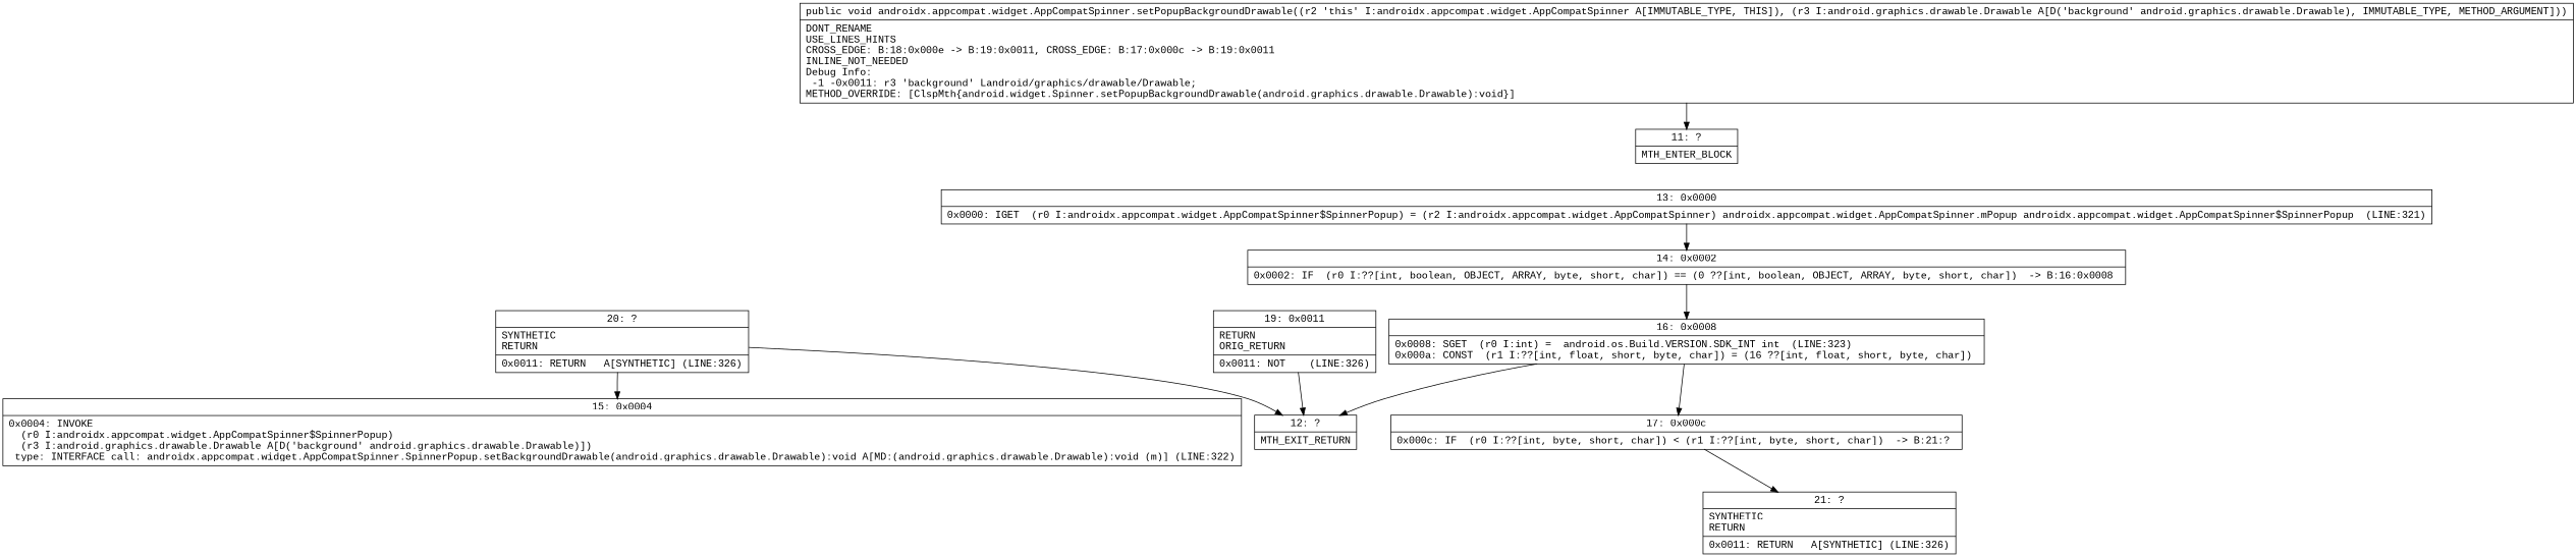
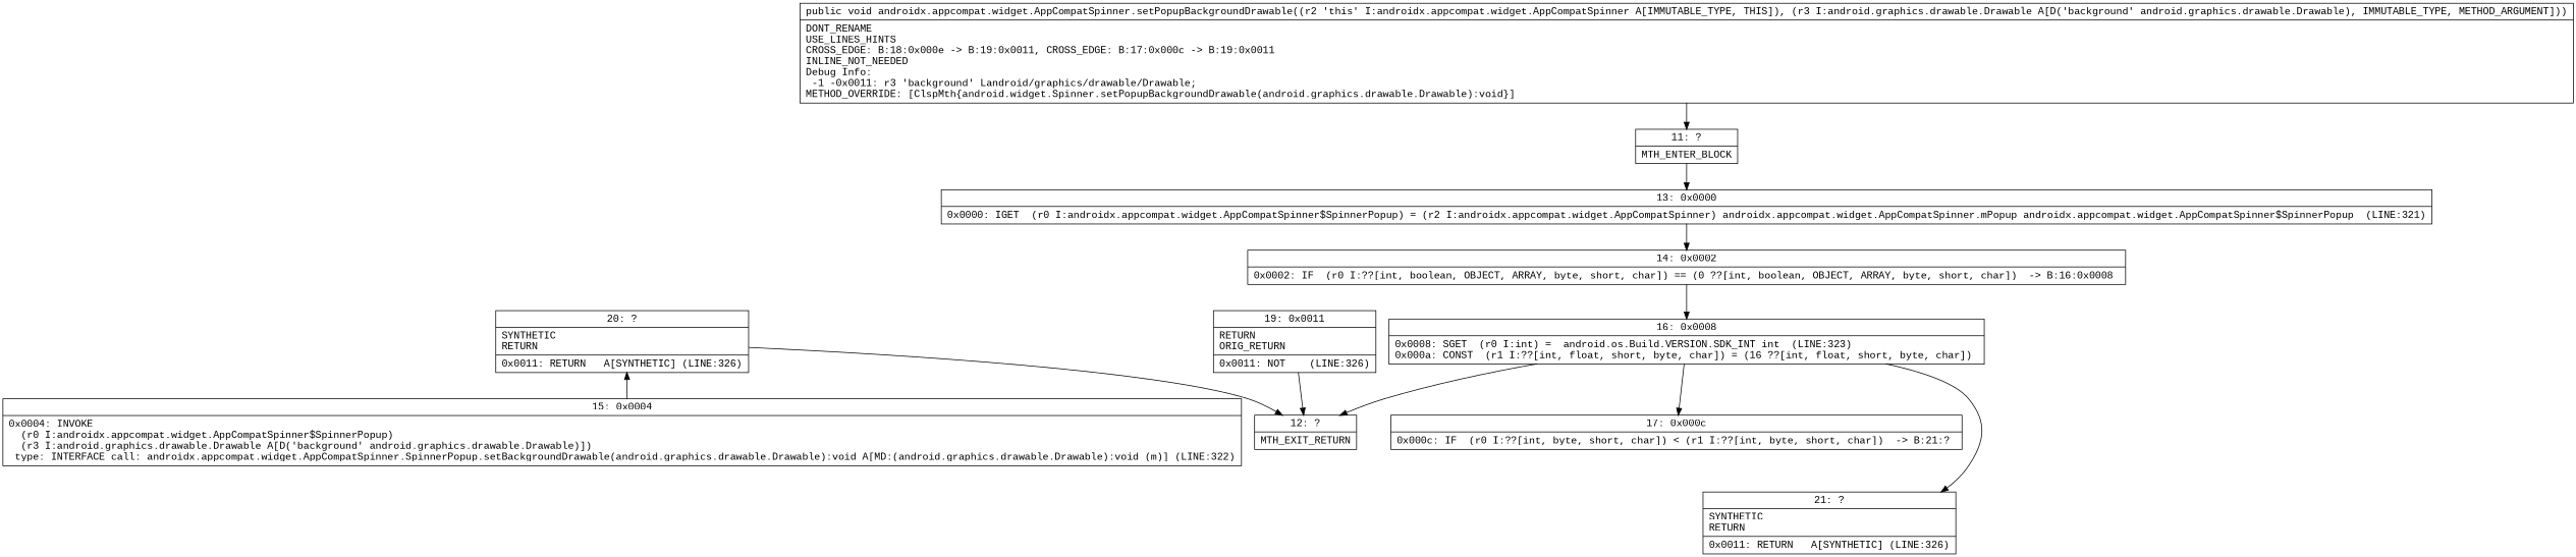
  digraph {
    fontname="Liberation Mono"
    node [fontname="Liberation Mono" shape=record]
    edge [fontname="Liberation Mono"]
    n1 [label="{11\:\ ?|MTH_ENTER_BLOCK\l}"]
    n2 [label="{13\:\ 0x0000|0x0000: IGET  (r0 I:androidx.appcompat.widget.AppCompatSpinner$SpinnerPopup) = (r2 I:androidx.appcompat.widget.AppCompatSpinner) androidx.appcompat.widget.AppCompatSpinner.mPopup androidx.appcompat.widget.AppCompatSpinner$SpinnerPopup  (LINE:321)\l}"]
    n3 [label="{14\:\ 0x0002|0x0002: IF  (r0 I:??[int, boolean, OBJECT, ARRAY, byte, short, char]) == (0 ??[int, boolean, OBJECT, ARRAY, byte, short, char])  \-\> B:16:0x0008 \l}"]
    n4 [label="{16\:\ 0x0008|0x0008: SGET  (r0 I:int) =  android.os.Build.VERSION.SDK_INT int  (LINE:323)\l0x000a: CONST  (r1 I:??[int, float, short, byte, char]) = (16 ??[int, float, short, byte, char]) \l}"]
    n5 [label="{15\:\ 0x0004|0x0004: INVOKE  \l  (r0 I:androidx.appcompat.widget.AppCompatSpinner$SpinnerPopup)\l  (r3 I:android.graphics.drawable.Drawable A[D('background' android.graphics.drawable.Drawable)])\l type: INTERFACE call: androidx.appcompat.widget.AppCompatSpinner.SpinnerPopup.setBackgroundDrawable(android.graphics.drawable.Drawable):void A[MD:(android.graphics.drawable.Drawable):void (m)] (LINE:322)\l}"]
    n6 [label="{20\:\ ?|SYNTHETIC\lRETURN\l|0x0011: RETURN   A[SYNTHETIC] (LINE:326)\l}"]
    n7 [label="{12\:\ ?|MTH_EXIT_RETURN\l}"]
    n8 [label="{17\:\ 0x000c|0x000c: IF  (r0 I:??[int, byte, short, char]) \< (r1 I:??[int, byte, short, char])  \-\> B:21:? \l}"]
    n9 [label="{21\:\ ?|SYNTHETIC\lRETURN\l|0x0011: RETURN   A[SYNTHETIC] (LINE:326)\l}"]
    n10 [label="{19\:\ 0x0011|RETURN\lORIG_RETURN\l|0x0011: NOT    (LINE:326)\l}"]
    n11 [label="{public void androidx.appcompat.widget.AppCompatSpinner.setPopupBackgroundDrawable((r2 'this' I:androidx.appcompat.widget.AppCompatSpinner A[IMMUTABLE_TYPE, THIS]), (r3 I:android.graphics.drawable.Drawable A[D('background' android.graphics.drawable.Drawable), IMMUTABLE_TYPE, METHOD_ARGUMENT]))  | DONT_RENAME\lUSE_LINES_HINTS\lCROSS_EDGE: B:18:0x000e \-\> B:19:0x0011, CROSS_EDGE: B:17:0x000c \-\> B:19:0x0011\lINLINE_NOT_NEEDED\lDebug Info:\l  \-1 \-0x0011: r3 'background' Landroid\/graphics\/drawable\/Drawable;\lMETHOD_OVERRIDE: [ClspMth\{android.widget.Spinner.setPopupBackgroundDrawable(android.graphics.drawable.Drawable):void\}]\l}"]
+   n1 -> n2
    n2 -> n3
    n3 -> n4
    n4 -> n7
    n4 -> n8
-   n6 -> n5
+   n5 -> n6
    n6 -> n7
-   n8 -> n9
+   n4 -> n9
    n10 -> n7
    n11 -> n1
  }
